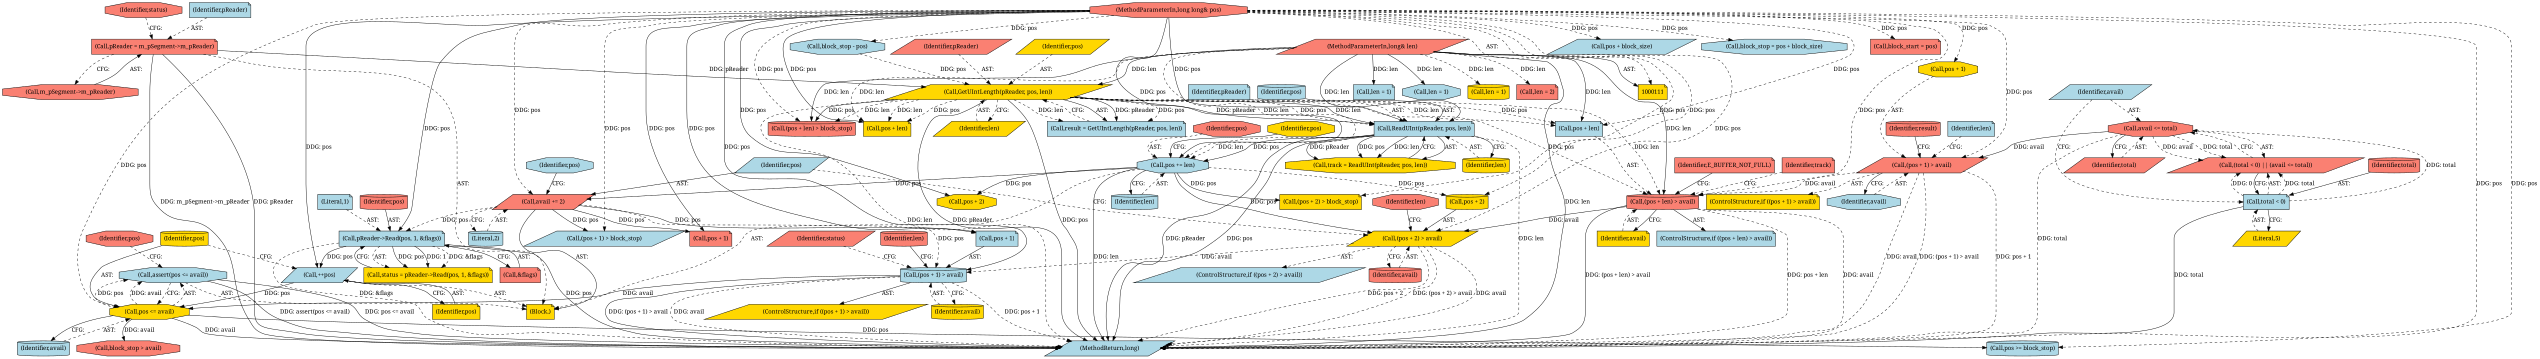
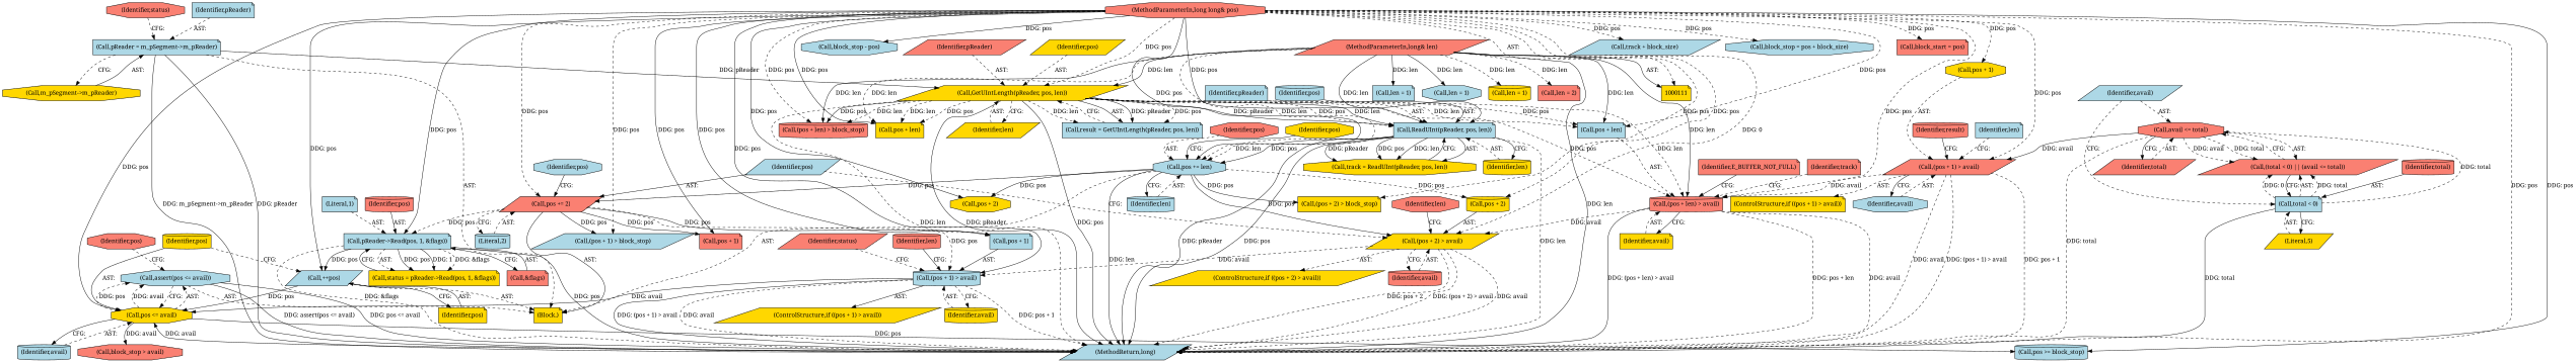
  digraph {
    fontname="Noto Serif"
    node [fillcolor=lightblue fontname="Noto Serif" shape=note style=filled]
    edge [fontname="Noto Serif" style=dashed]
    n1 [label="(Call,assert(pos <= avail))" shape=octagon]
    n2 [fillcolor=gold label="(Call,pos <= avail)" shape=octagon]
    n3 [label="(MethodReturn,long)" shape=parallelogram]
    n4 [fillcolor=gold label="(Block,)"]
    n5 [label="(Call,pos >= block_stop)" shape=cylinder]
    n6 [fillcolor=salmon label="(Call,block_stop > avail)" shape=octagon]
    n7 [label="(Identifier,avail)" shape=cylinder]
    n8 [label="(Call,++pos)" shape=parallelogram]
    n9 [fillcolor=gold label="(Identifier,pos)"]
    n10 [label="(Call,pReader->Read(pos, 1, &flags))"]
    n11 [fillcolor=salmon label="(Call,&flags)"]
    n12 [fillcolor=gold label="(Call,status = pReader->Read(pos, 1, &flags))"]
    n13 [fillcolor=salmon label="(MethodParameterIn,long long& pos)" shape=octagon]
-   n14 [fillcolor=salmon label="(Call,avail += 2)" shape=parallelogram]
+   n14 [fillcolor=salmon label="(Call,pos += 2)" shape=parallelogram]
    n15 [label="(Call,pos += len)" shape=octagon]
    n16 [label="(Call,ReadUInt(pReader, pos, len))"]
    n17 [fillcolor=gold label="(Call,GetUIntLength(pReader, pos, len))" shape=parallelogram]
    n18 [label="(Call,(pos + 1) > avail)" shape=cylinder]
    n19 [fillcolor=gold label="(Call,(pos + 2) > avail)" shape=parallelogram]
    n20 [fillcolor=salmon label="(Call,(pos + len) > avail)" shape=cylinder]
    n21 [fillcolor=salmon label="(Call,(pos + 1) > avail)" shape=parallelogram]
    n22 [label="(Call,pos + 1)"]
-   n23 [label="(Call,pos + block_size)" shape=parallelogram]
+   n23 [label="(Call,track + block_size)" shape=parallelogram]
    n24 [fillcolor=gold label="(Call,pos + 2)" shape=octagon]
    n25 [label="(Call,pos + len)"]
    n26 [label="(Call,block_stop - pos)" shape=octagon]
    n27 [fillcolor=salmon label="(Call,(pos + len) > block_stop)" shape=cylinder]
    n28 [label="(Call,block_stop = pos + block_size)" shape=octagon]
    n29 [fillcolor=gold label="(Call,pos + 2)" shape=cylinder]
    n30 [fillcolor=salmon label="(Call,pos + 1)"]
    n31 [fillcolor=gold label="(Call,(pos + 2) > block_stop)"]
    n32 [fillcolor=salmon label="(Call,block_start = pos)"]
    n33 [fillcolor=gold label="(Call,pos + len)"]
    n34 [fillcolor=gold label="(Call,pos + 1)" shape=octagon]
    n35 [label="(Call,(pos + 1) > block_stop)" shape=parallelogram]
    1000111 [fillcolor=gold]
    n37 [label="(Literal,2)" shape=cylinder]
    n38 [label="(Identifier,len)" shape=cylinder]
    n39 [fillcolor=gold label="(Identifier,len)" shape=cylinder]
    n40 [fillcolor=gold label="(Call,track = ReadUInt(pReader, pos, len))" shape=octagon]
    n41 [fillcolor=gold label="(Identifier,len)" shape=parallelogram]
    n42 [label="(Call,result = GetUIntLength(pReader, pos, len))"]
    n43 [fillcolor=gold label="(ControlStructure,if ((pos + 1) > avail))" shape=parallelogram]
    n44 [fillcolor=gold label="(Identifier,avail)" shape=cylinder]
-   n45 [label="(ControlStructure,if ((pos + 2) > avail))" shape=parallelogram]
+   n45 [fillcolor=gold label="(ControlStructure,if ((pos + 2) > avail))" shape=parallelogram]
    n46 [fillcolor=salmon label="(Identifier,avail)" shape=cylinder]
-   n47 [label="(ControlStructure,if ((pos + len) > avail))"]
    n48 [fillcolor=gold label="(Identifier,avail)"]
    n49 [fillcolor=gold label="(ControlStructure,if ((pos + 1) > avail))"]
    n50 [label="(Identifier,avail)" shape=octagon]
-   n51 [fillcolor=salmon label="(Call,pReader = m_pSegment->m_pReader)"]
-   n52 [fillcolor=salmon label="(Call,m_pSegment->m_pReader)" shape=octagon]
+   n51 [label="(Call,pReader = m_pSegment->m_pReader)"]
+   n52 [fillcolor=gold label="(Call,m_pSegment->m_pReader)" shape=octagon]
    n53 [fillcolor=salmon label="(MethodParameterIn,long& len)" shape=parallelogram]
    n54 [label="(Call,len = 1)"]
    n55 [label="(Call,len = 1)" shape=octagon]
    n56 [fillcolor=gold label="(Call,len = 1)" shape=cylinder]
    n57 [fillcolor=salmon label="(Call,len = 2)"]
    n58 [fillcolor=salmon label="(Call,avail <= total)" shape=octagon]
    n59 [fillcolor=salmon label="(Identifier,total)" shape=parallelogram]
    n60 [fillcolor=salmon label="(Call,(total < 0) || (avail <= total))" shape=parallelogram]
    n61 [label="(Call,total < 0)"]
    n62 [fillcolor=gold label="(Literal,5)" shape=parallelogram]
    n63 [fillcolor=salmon label="(Identifier,pos)" shape=cylinder]
    n64 [fillcolor=gold label="(Identifier,pos)" shape=cylinder]
    n65 [label="(Identifier,avail)" shape=parallelogram]
    n66 [fillcolor=salmon label="(Identifier,total)" shape=cylinder]
    n67 [fillcolor=salmon label="(Identifier,result)" shape=cylinder]
    n68 [label="(Literal,1)"]
    n69 [fillcolor=salmon label="(Identifier,pos)" shape=octagon]
    n70 [label="(Identifier,len)"]
    n71 [fillcolor=salmon label="(Identifier,len)" shape=octagon]
    n72 [fillcolor=salmon label="(Identifier,E_BUFFER_NOT_FULL)"]
    n73 [fillcolor=salmon label="(Identifier,status)" shape=octagon]
    n74 [label="(Identifier,pos)" shape=cylinder]
    n75 [label="(Identifier,pos)" shape=octagon]
    n76 [fillcolor=gold label="(Identifier,pos)" shape=octagon]
    n77 [fillcolor=salmon label="(Identifier,pReader)" shape=parallelogram]
    n78 [label="(Identifier,pos)" shape=parallelogram]
    n79 [fillcolor=salmon label="(Identifier,track)"]
    n80 [label="(Identifier,pReader)"]
    n81 [fillcolor=salmon label="(Identifier,status)" shape=parallelogram]
    n82 [fillcolor=salmon label="(Identifier,pos)" shape=octagon]
    n83 [fillcolor=salmon label="(Identifier,len)" shape=cylinder]
    n84 [label="(Identifier,pReader)"]
    n85 [fillcolor=gold label="(Identifier,pos)" shape=parallelogram]
    n1 -> n2 [label="CFG: "]
    n1 -> n3 [label="DDG: assert(pos <= avail)" style=solid]
    n1 -> n3 [label="DDG: pos <= avail" style=solid]
    n1 -> n4 [label="AST: "]
    n2 -> n1 [label="AST: "]
    n2 -> n1 [label="DDG: pos"]
    n2 -> n1 [label="DDG: avail"]
-   n2 -> n3 [label="DDG: avail" style=solid]
+   n3 -> n2 [label="DDG: avail" style=solid]
    n2 -> n5 [label="DDG: pos" style=solid]
    n2 -> n6 [label="DDG: avail" style=solid]
    n2 -> n7 [label="CFG: " style=solid]
    n7 -> n2 [label="AST: "]
    n8 -> n2 [label="DDG: pos" style=solid]
    n8 -> n4 [label="AST: "]
    n8 -> n9 [label="CFG: " style=solid]
    n9 -> n8 [label="AST: " style=solid]
    n10 -> n3 [label="DDG: &flags"]
    n10 -> n3 [label="DDG: pos" style=solid]
    n10 -> n8 [label="DDG: pos" style=solid]
    n10 -> n11 [label="CFG: " style=solid]
    n10 -> n12 [label="AST: "]
    n10 -> n12 [label="DDG: pos" style=solid]
    n10 -> n12 [label="DDG: 1" style=solid]
    n10 -> n12 [label="DDG: &flags"]
    n11 -> n10 [label="AST: " style=solid]
    n12 -> n10 [label="CFG: " style=solid]
-   n13 -> n2 [label="DDG: pos"]
+   n13 -> n2 [label="DDG: pos" style=solid]
    n13 -> n3 [label="DDG: pos"]
-   n13 -> n5 [label="DDG: pos"]
+   n13 -> n5 [label="DDG: pos" style=solid]
    n13 -> n8 [label="DDG: pos" style=solid]
    n13 -> n10 [label="DDG: pos" style=solid]
    n13 -> n14 [label="DDG: pos"]
    n13 -> n15 [label="DDG: pos" style=solid]
    n13 -> n16 [label="DDG: pos" style=solid]
-   n26 -> n17 [label="DDG: pos"]
+   n13 -> n17 [label="DDG: pos"]
    n13 -> n18 [label="DDG: pos" style=solid]
-   n13 -> n19 [label="DDG: pos"]
+   n13 -> n19 [label="DDG: 0"]
    n13 -> n20 [label="DDG: pos"]
    n13 -> n21 [label="DDG: pos"]
    n13 -> n22 [label="DDG: pos" style=solid]
    n13 -> n23 [label="DDG: pos"]
    n13 -> n24 [label="DDG: pos" style=solid]
    n13 -> n25 [label="DDG: pos"]
-   n13 -> n26 [label="DDG: pos"]
+   n13 -> n26 [label="DDG: pos" style=solid]
    n13 -> n27 [label="DDG: pos"]
    n13 -> n28 [label="DDG: pos"]
    n13 -> n29 [label="DDG: pos"]
    n13 -> n30 [label="DDG: pos" style=solid]
    n13 -> n31 [label="DDG: pos"]
    n13 -> n32 [label="DDG: pos"]
    n13 -> n33 [label="DDG: pos" style=solid]
    n13 -> n34 [label="DDG: pos"]
    n13 -> n35 [label="DDG: pos"]
    n13 -> 1000111 [label="AST: "]
    n14 -> n4 [label="AST: " style=solid]
    n14 -> n10 [label="DDG: pos"]
    n14 -> n18 [label="DDG: pos"]
    n14 -> n22 [label="DDG: pos" style=solid]
    n14 -> n30 [label="DDG: pos" style=solid]
    n14 -> n35 [label="DDG: pos" style=solid]
    n14 -> n37 [label="CFG: "]
    n15 -> n3 [label="DDG: len" style=solid]
    n15 -> n4 [label="AST: "]
    n15 -> n14 [label="DDG: pos" style=solid]
    n15 -> n19 [label="DDG: pos" style=solid]
    n15 -> n24 [label="DDG: pos" style=solid]
    n15 -> n29 [label="DDG: pos"]
    n15 -> n31 [label="DDG: pos" style=solid]
    n15 -> n38 [label="CFG: " style=solid]
    n16 -> n3 [label="DDG: pos" style=solid]
    n16 -> n3 [label="DDG: len"]
    n16 -> n3 [label="DDG: pReader" style=solid]
    n16 -> n15 [label="DDG: len"]
    n16 -> n15 [label="DDG: pos" style=solid]
    n16 -> n39 [label="CFG: " style=solid]
    n16 -> n40 [label="AST: " style=solid]
    n16 -> n40 [label="DDG: pReader" style=solid]
    n16 -> n40 [label="DDG: pos" style=solid]
    n16 -> n40 [label="DDG: len" style=solid]
    n17 -> n3 [label="DDG: pos" style=solid]
    n17 -> n3 [label="DDG: len"]
    n17 -> n3 [label="DDG: pReader" style=solid]
    n17 -> n16 [label="DDG: pReader" style=solid]
    n17 -> n16 [label="DDG: pos"]
    n17 -> n16 [label="DDG: len" style=solid]
    n17 -> n20 [label="DDG: pos"]
    n17 -> n20 [label="DDG: len"]
    n17 -> n25 [label="DDG: pos"]
    n17 -> n25 [label="DDG: len"]
    n17 -> n27 [label="DDG: pos" style=solid]
    n17 -> n27 [label="DDG: len"]
    n17 -> n33 [label="DDG: pos"]
    n17 -> n33 [label="DDG: len"]
    n17 -> n41 [label="CFG: "]
    n17 -> n42 [label="AST: " style=solid]
    n17 -> n42 [label="DDG: pReader" style=solid]
    n17 -> n42 [label="DDG: pos"]
    n17 -> n42 [label="DDG: len"]
    n18 -> n2 [label="DDG: avail" style=solid]
    n18 -> n3 [label="DDG: avail"]
    n18 -> n3 [label="DDG: pos + 1"]
    n18 -> n3 [label="DDG: (pos + 1) > avail" style=solid]
    n18 -> n43 [label="AST: " style=solid]
    n18 -> n44 [label="CFG: "]
    n19 -> n3 [label="DDG: pos + 2"]
    n19 -> n3 [label="DDG: (pos + 2) > avail"]
    n19 -> n3 [label="DDG: avail"]
    n19 -> n18 [label="DDG: avail"]
    n19 -> n45 [label="AST: "]
    n19 -> n46 [label="CFG: "]
    n20 -> n3 [label="DDG: avail"]
    n20 -> n3 [label="DDG: (pos + len) > avail" style=solid]
    n20 -> n3 [label="DDG: pos + len"]
-   n20 -> n19 [label="DDG: avail" style=solid]
-   n20 -> n47 [label="AST: " style=solid]
+   n20 -> n19 [label="DDG: avail"]
    n20 -> n48 [label="CFG: " style=solid]
    n21 -> n3 [label="DDG: pos + 1"]
    n21 -> n3 [label="DDG: avail"]
    n21 -> n3 [label="DDG: (pos + 1) > avail"]
    n21 -> n20 [label="DDG: avail"]
    n21 -> n49 [label="AST: "]
    n21 -> n50 [label="CFG: " style=solid]
    n22 -> n18 [label="AST: " style=solid]
    n25 -> n20 [label="AST: "]
    n29 -> n19 [label="AST: " style=solid]
    n34 -> n21 [label="AST: "]
    n37 -> n14 [label="AST: "]
    n38 -> n15 [label="AST: "]
    n39 -> n16 [label="AST: "]
    n40 -> n16 [label="CFG: " style=solid]
    n41 -> n17 [label="AST: "]
    n42 -> n17 [label="CFG: "]
    n44 -> n18 [label="AST: "]
    n46 -> n19 [label="AST: "]
    n48 -> n20 [label="AST: "]
    n50 -> n21 [label="AST: "]
    n51 -> n3 [label="DDG: pReader" style=solid]
    n51 -> n3 [label="DDG: m_pSegment->m_pReader" style=solid]
    n51 -> n4 [label="AST: "]
    n51 -> n17 [label="DDG: pReader" style=solid]
    n51 -> n52 [label="CFG: "]
    n52 -> n51 [label="AST: " style=solid]
    n53 -> n3 [label="DDG: len" style=solid]
    n53 -> n15 [label="DDG: len"]
    n53 -> n16 [label="DDG: len" style=solid]
    n53 -> n17 [label="DDG: len" style=solid]
    n53 -> n20 [label="DDG: len" style=solid]
    n53 -> n25 [label="DDG: len" style=solid]
    n53 -> n27 [label="DDG: len" style=solid]
    n53 -> n33 [label="DDG: len"]
    n53 -> 1000111 [label="AST: " style=solid]
    n53 -> n54 [label="DDG: len" style=solid]
    n53 -> n55 [label="DDG: len" style=solid]
    n53 -> n56 [label="DDG: len"]
    n53 -> n57 [label="DDG: len"]
    n58 -> n3 [label="DDG: total"]
    n58 -> n21 [label="DDG: avail" style=solid]
    n58 -> n59 [label="CFG: " style=solid]
    n58 -> n60 [label="AST: "]
    n58 -> n60 [label="DDG: avail"]
    n58 -> n60 [label="DDG: total"]
    n59 -> n58 [label="AST: "]
    n60 -> n58 [label="CFG: "]
    n60 -> n61 [label="CFG: " style=solid]
    n61 -> n3 [label="DDG: total" style=solid]
    n61 -> n58 [label="DDG: total"]
    n61 -> n60 [label="AST: "]
    n61 -> n60 [label="DDG: total"]
    n61 -> n60 [label="DDG: 0"]
    n61 -> n62 [label="CFG: " style=solid]
    n62 -> n61 [label="AST: "]
    n63 -> n10 [label="AST: " style=solid]
    n64 -> n2 [label="AST: " style=solid]
    n64 -> n8 [label="CFG: "]
    n65 -> n58 [label="AST: "]
    n65 -> n61 [label="CFG: "]
    n66 -> n61 [label="AST: " style=solid]
    n67 -> n21 [label="CFG: " style=solid]
    n68 -> n10 [label="AST: "]
    n69 -> n1 [label="CFG: "]
    n70 -> n21 [label="CFG: "]
    n71 -> n19 [label="CFG: " style=solid]
    n72 -> n20 [label="CFG: " style=solid]
    n73 -> n51 [label="CFG: "]
    n74 -> n16 [label="AST: " style=solid]
    n75 -> n14 [label="CFG: " style=solid]
    n76 -> n15 [label="CFG: " style=solid]
    n77 -> n17 [label="AST: "]
    n78 -> n14 [label="AST: " style=solid]
    n78 -> n19 [label="CFG: "]
    n79 -> n20 [label="CFG: "]
    n80 -> n51 [label="AST: "]
    n81 -> n18 [label="CFG: "]
    n82 -> n15 [label="AST: "]
    n83 -> n18 [label="CFG: " style=solid]
    n84 -> n16 [label="AST: "]
    n85 -> n17 [label="AST: "]
  }
